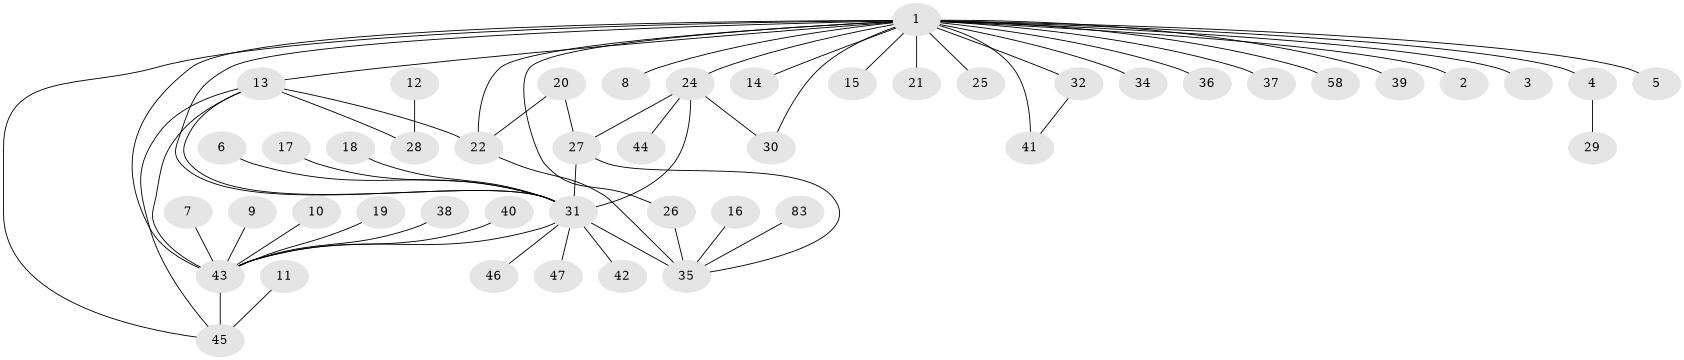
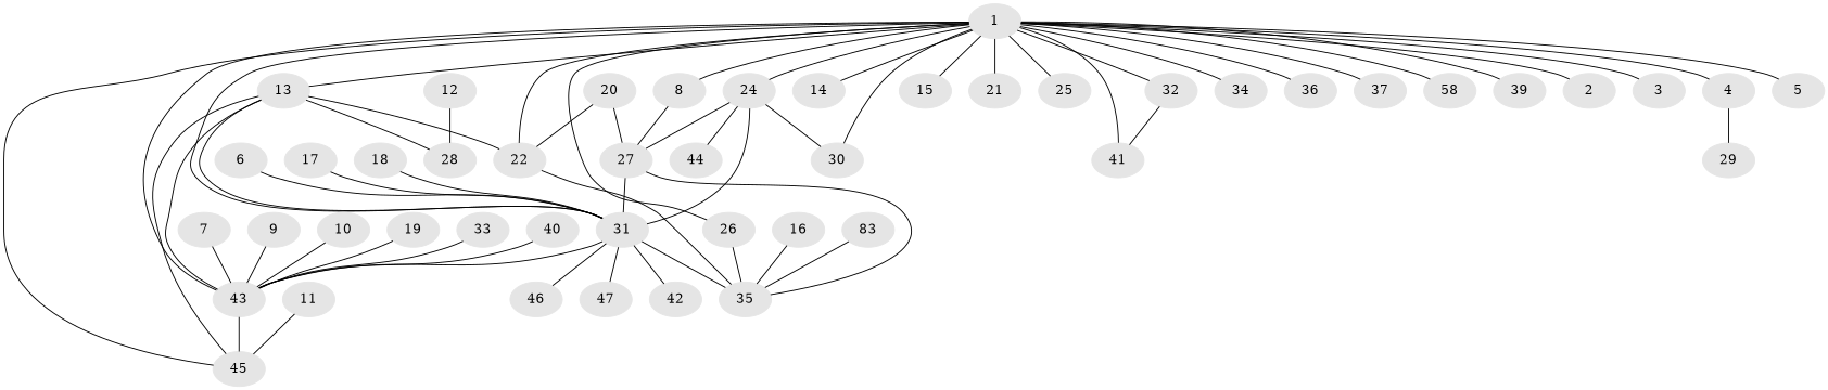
  graph {
    node [color=gray90 style=filled]
    edge [weight=1.0]
    1
    2
    3
    4
    5
    8
    13
    14
    15
    21
    22
    24
    25
    26
    30
    31
    32
    34
    36
    37
    n21 [label=58]
    39
    41
    43
    45
    29
    27
    28
    35
    44
    42
    46
    47
    6
    7
    9
    10
    11
    12
    16
    17
    18
    19
    20
    n45 [label=83]
-   33 [label=38]
+   33
    40
    1 -- 2
    1 -- 3
    1 -- 4
    1 -- 5
    1 -- 8
    1 -- 13
    1 -- 14
    1 -- 15
    1 -- 21
    1 -- 22 [weight=3.0]
    1 -- 24 [weight=2.0]
    1 -- 25
    1 -- 26
    1 -- 30
    1 -- 31
    1 -- 32 [weight=2.0]
    1 -- 34
    1 -- 36
    1 -- 37
    1 -- n21
    1 -- 39
    1 -- 41 [weight=2.0]
    1 -- 43
    1 -- 45
    4 -- 29
+   8 -- 27
    13 -- 22 [weight=2.0]
    13 -- 31
    13 -- 43 [weight=2.0]
    13 -- 45
    13 -- 28
    22 -- 35
    24 -- 30
    24 -- 31
    24 -- 27
    24 -- 44
    26 -- 35
    31 -- 43
    31 -- 35 [weight=2.0]
    31 -- 42
    31 -- 46
    31 -- 47
    32 -- 41
    43 -- 45 [weight=2.0]
    27 -- 31 [weight=2.0]
    27 -- 35
    6 -- 31
    7 -- 43
    9 -- 43
    10 -- 43
    11 -- 45
    12 -- 28
    16 -- 35
    17 -- 31
    18 -- 31
    19 -- 43
    20 -- 22
    20 -- 27 [weight=2.0]
    n45 -- 35
    33 -- 43
    40 -- 43
  }
